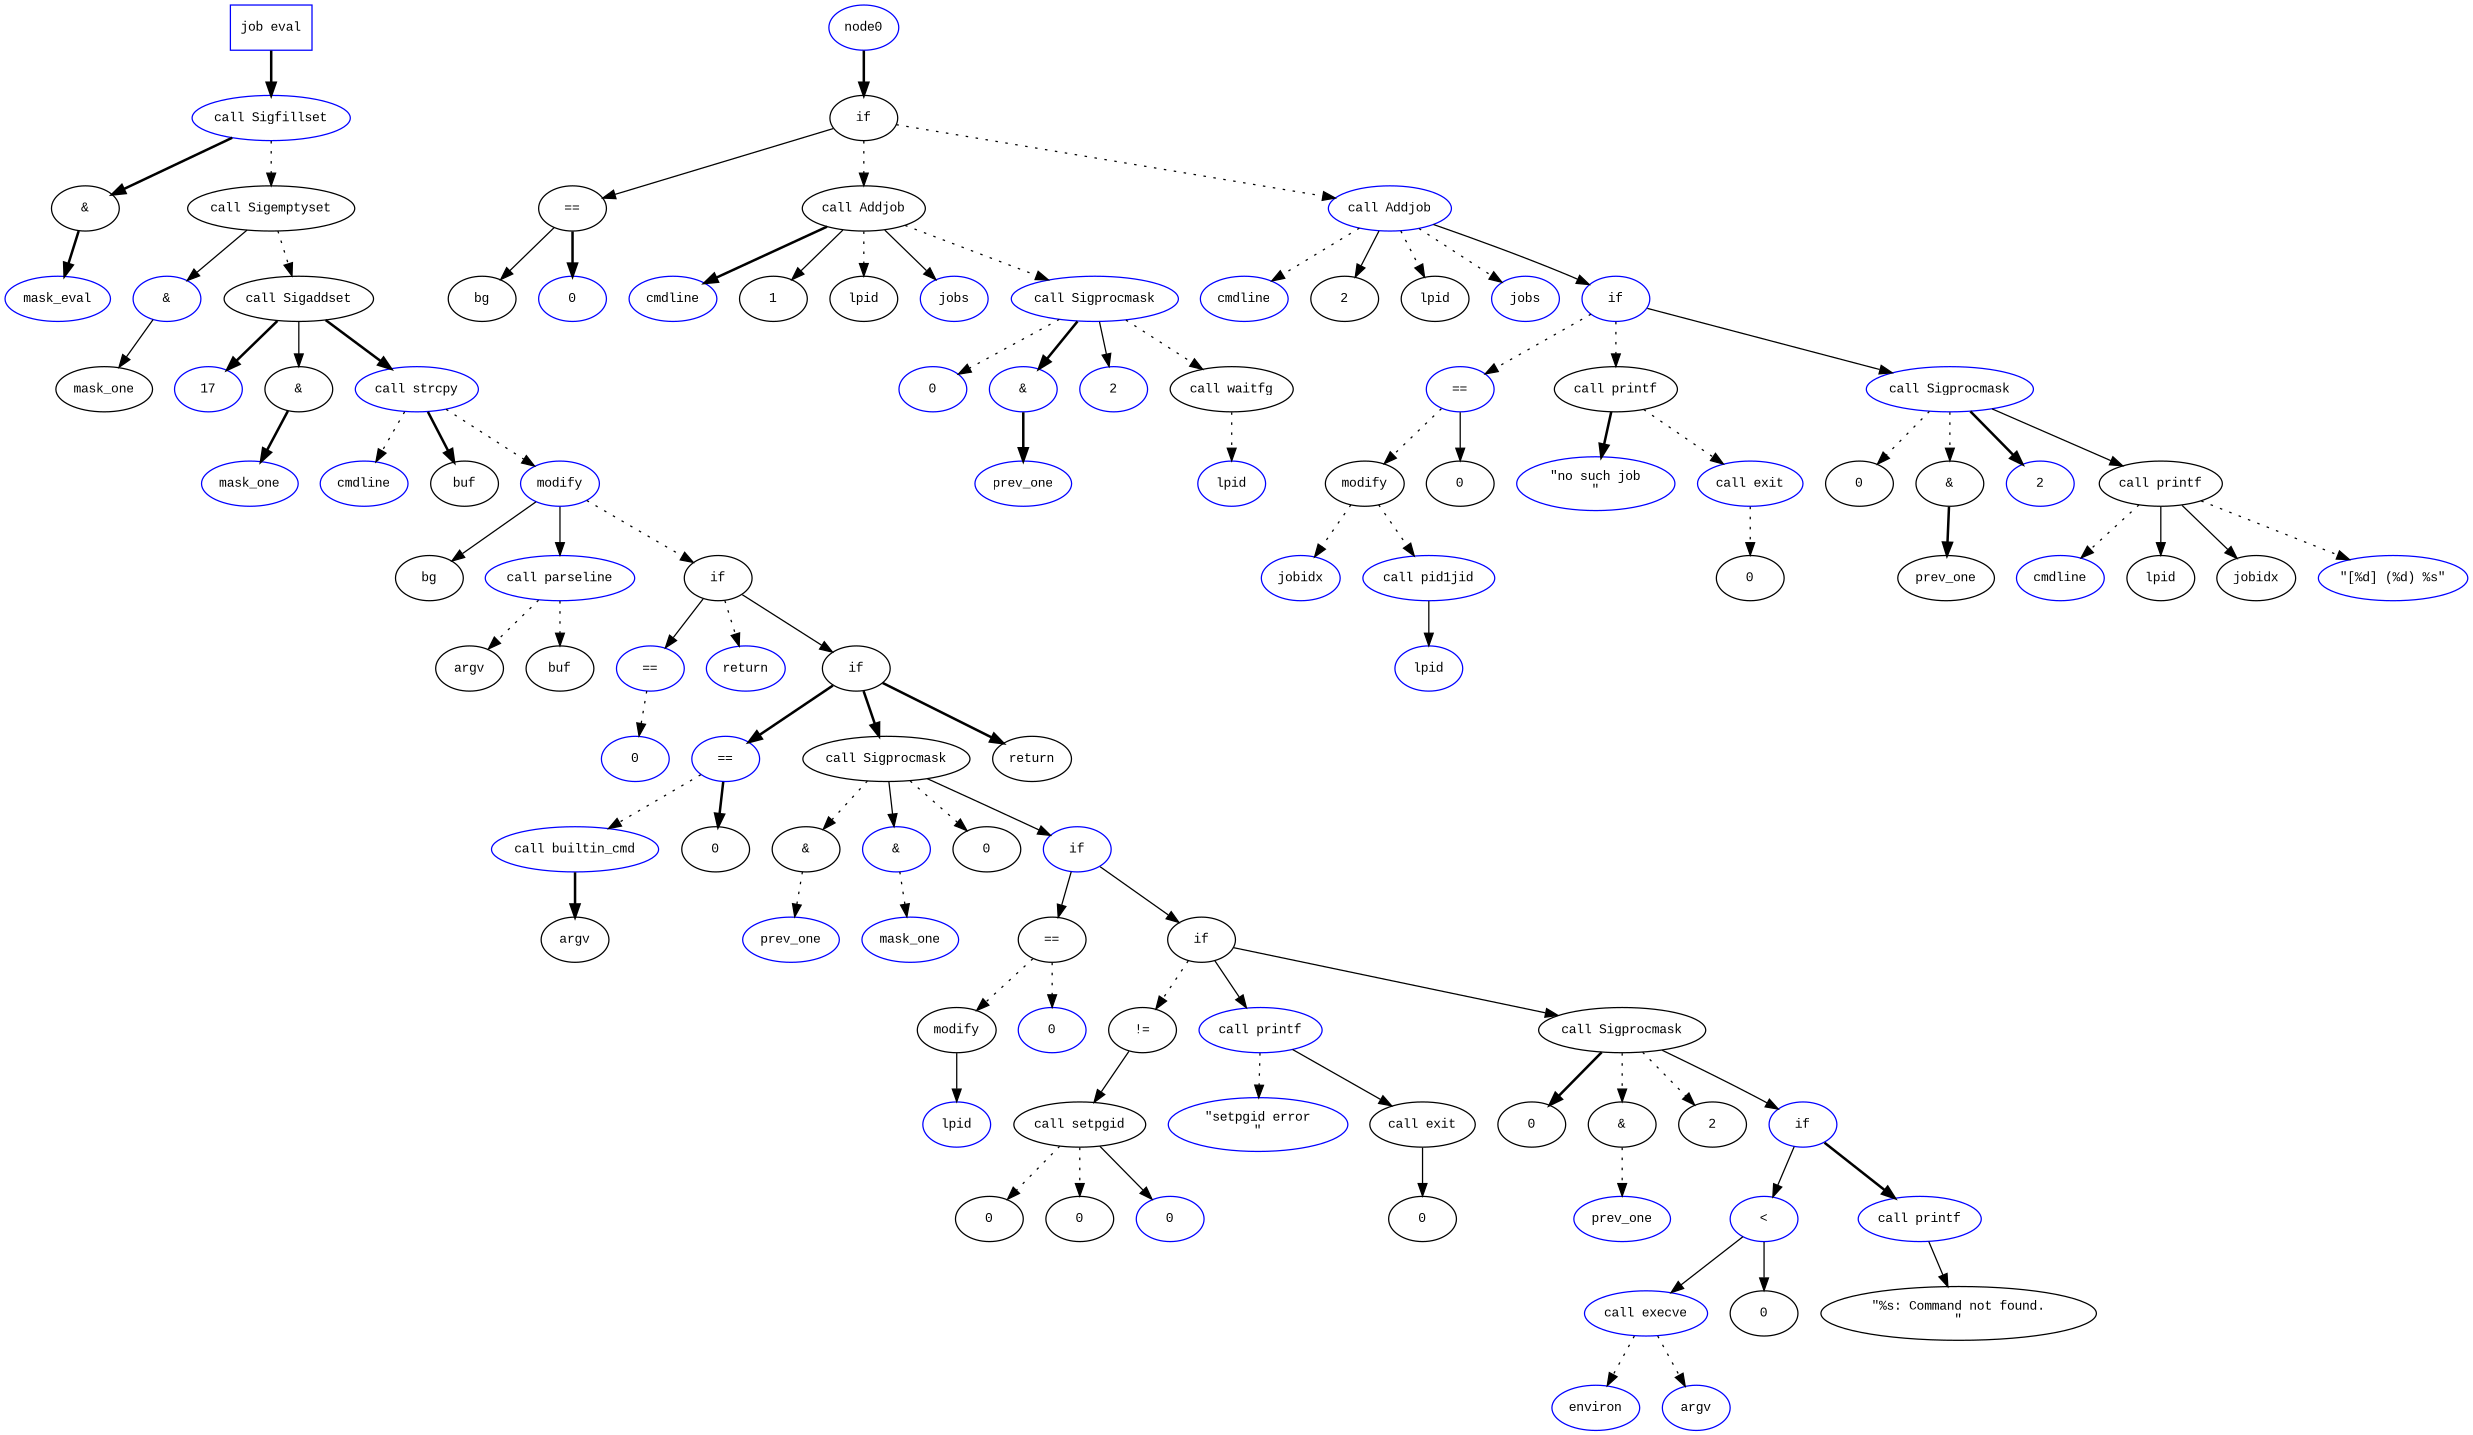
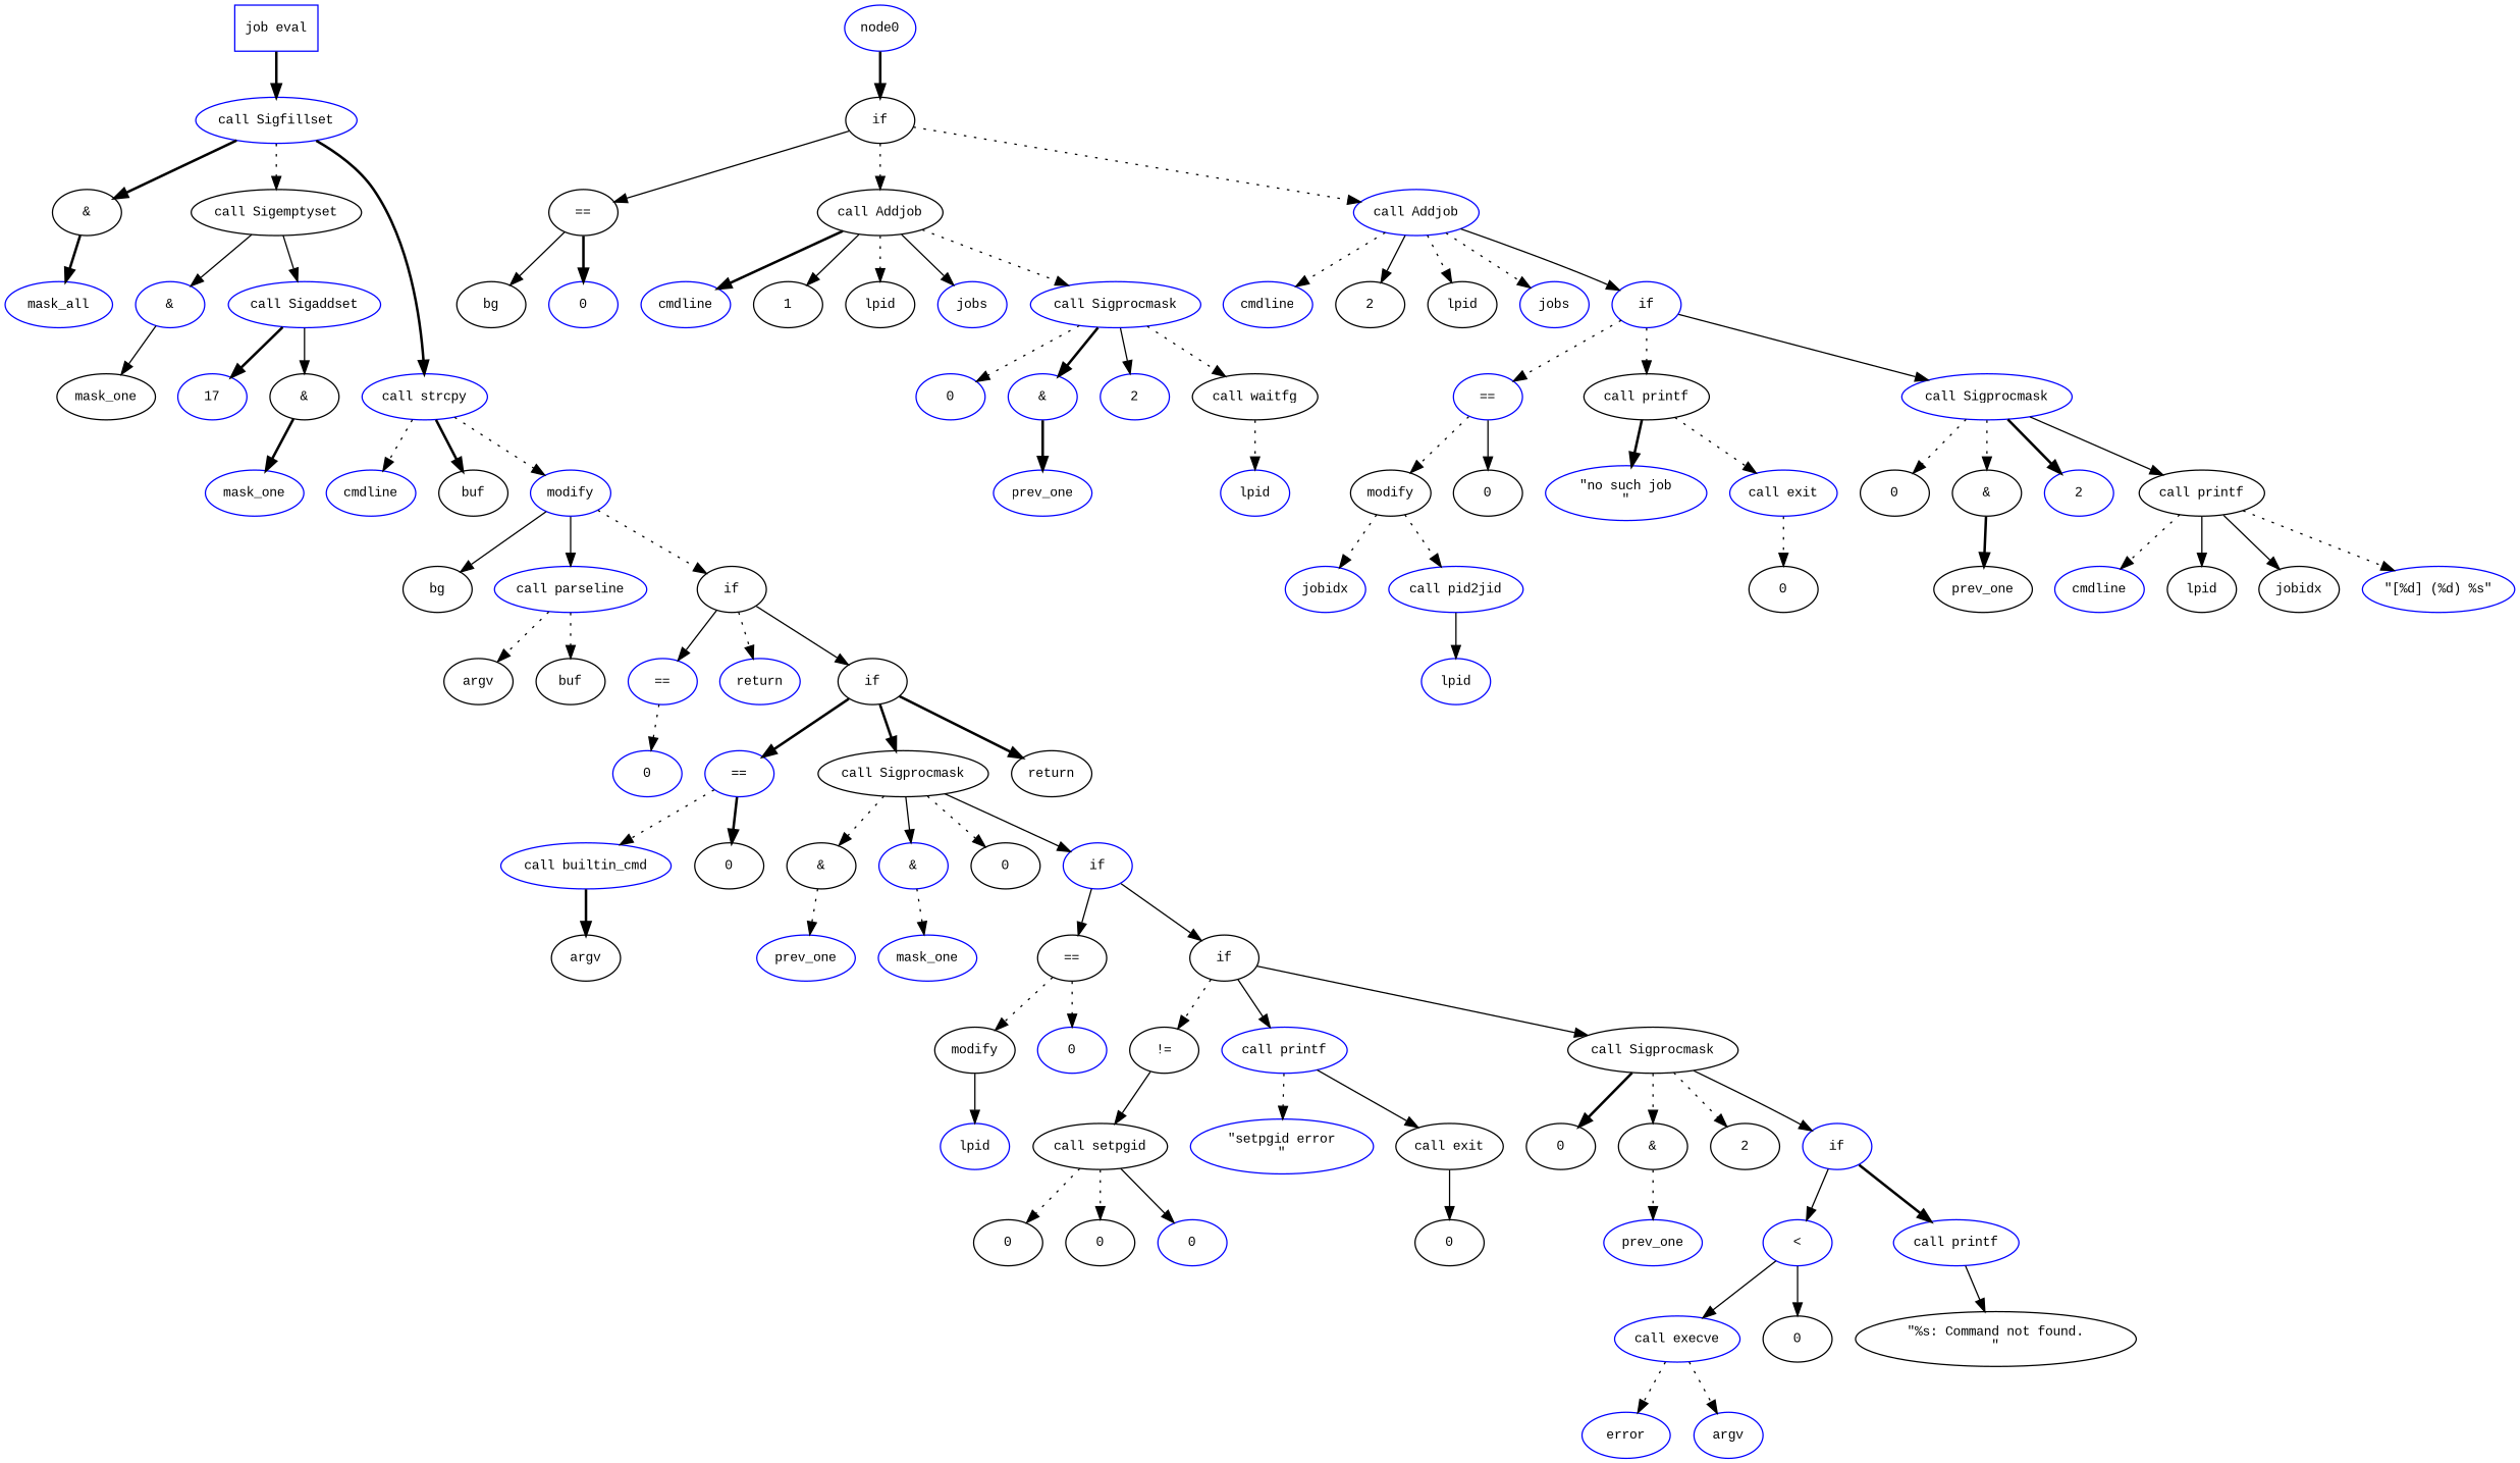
  digraph {
    fontname="Times New Roman"
    fontsize=10
    node [color=blue fontname="Courier New" fontsize=10 shape=ellipse]
    edge [fontname="Times New Roman" fontsize=10 style=dotted]
    n1 [label="job eval" shape=box]
    n2 [label="call Sigfillset"]
    n3 [color=black label="&"]
    n4 [color=black label="call Sigemptyset"]
-   n5 [label=mask_eval]
+   n5 [label=mask_all]
    n6 [label="&"]
-   n7 [color=black label="call Sigaddset"]
+   n7 [label="call Sigaddset"]
    n8 [color=black label=mask_one]
    n9 [label=17]
    n10 [color=black label="&"]
    n11 [label="call strcpy"]
    n12 [label=mask_one]
    n13 [label=cmdline]
    n14 [color=black label=buf]
    n15 [label=modify]
    n16 [color=black label=bg]
    n17 [label="call parseline"]
    n18 [color=black label=if]
    n19 [color=black label=argv]
    n20 [color=black label=buf]
    n21 [label="=="]
    n22 [label=return]
    n23 [color=black label=if]
    n24 [label=0]
    n25 [label="=="]
    n26 [color=black label="call Sigprocmask"]
    n27 [color=black label=return]
    n28 [label="call builtin_cmd"]
    n29 [color=black label=0]
    n30 [color=black label="&"]
    n31 [label="&"]
    n32 [color=black label=0]
    n33 [label=if]
    n34 [color=black label=argv]
    n35 [label=prev_one]
    n36 [label=mask_one]
    n37 [color=black label="=="]
    n38 [color=black label=if]
    n39 [color=black label=modify]
    n40 [label=0]
    n41 [color=black label="!="]
    n42 [label="call printf"]
    n43 [color=black label="call Sigprocmask"]
    n44 [label=lpid]
    n45 [color=black label="call setpgid"]
    n46 [label="\"setpgid error\n\""]
    n47 [color=black label="call exit"]
    n48 [color=black label=0]
    n49 [color=black label="&"]
    n50 [color=black label=2]
    n51 [label=if]
    n52 [color=black label=0]
    n53 [color=black label=0]
    n54 [label=0]
    n55 [color=black label=0]
    n56 [label=prev_one]
    n57 [label="<"]
    n58 [label="call printf"]
    n59 [label="call execve"]
    n60 [color=black label=0]
    n61 [color=black label="\"%s: Command not found.\n\""]
-   n62 [label=environ]
+   n62 [label=error]
    n63 [label=argv]
    n64 [color=black label=if]
    n65 [color=black label="=="]
    n66 [color=black label="call Addjob"]
    n67 [label="call Addjob"]
    n68 [color=black label=bg]
    n69 [label=0]
    n70 [label=cmdline]
    n71 [color=black label=1]
    n72 [color=black label=lpid]
    n73 [label=jobs]
    n74 [label="call Sigprocmask"]
    n75 [label=cmdline]
    n76 [color=black label=2]
    n77 [color=black label=lpid]
    n78 [label=jobs]
    n79 [label=if]
    node0 [shape=""]
    n81 [label=0]
    n82 [label="&"]
    n83 [label=2]
    n84 [color=black label="call waitfg"]
    n85 [label=prev_one]
    n86 [label=lpid]
    n87 [label="=="]
    n88 [color=black label="call printf"]
    n89 [label="call Sigprocmask"]
    n90 [color=black label=modify]
    n91 [color=black label=0]
    n92 [label="\"no such job\n\""]
    n93 [label="call exit"]
    n94 [color=black label=0]
    n95 [color=black label="&"]
    n96 [label=2]
    n97 [color=black label="call printf"]
    n98 [label=jobidx]
-   n99 [label="call pid1jid"]
+   n99 [label="call pid2jid"]
    n100 [label=lpid]
    n101 [color=black label=0]
    n102 [color=black label=prev_one]
    n103 [label=cmdline]
    n104 [color=black label=lpid]
    n105 [color=black label=jobidx]
    n106 [label="\"[%d] (%d) %s\""]
    n1 -> n2 [style=bold]
    n2 -> n3 [style=bold]
    n2 -> n4
    n3 -> n5 [style=bold]
    n4 -> n6 [style=solid]
-   n4 -> n7
+   n4 -> n7 [style=solid]
    n6 -> n8 [style=solid]
    n7 -> n9 [style=bold]
    n7 -> n10 [style=solid]
-   n7 -> n11 [style=bold]
+   n2 -> n11 [style=bold]
    n10 -> n12 [style=bold]
    n11 -> n13
    n11 -> n14 [style=bold]
    n11 -> n15
    n15 -> n16 [style=solid]
    n15 -> n17 [style=solid]
    n15 -> n18
    n17 -> n19
    n17 -> n20
    n18 -> n21 [style=solid]
    n18 -> n22
    n18 -> n23 [style=solid]
    n21 -> n24
    n23 -> n25 [style=bold]
    n23 -> n26 [style=bold]
    n23 -> n27 [style=bold]
    n25 -> n28
    n25 -> n29 [style=bold]
    n26 -> n30
    n26 -> n31 [style=solid]
    n26 -> n32
    n26 -> n33 [style=solid]
    n28 -> n34 [style=bold]
    n30 -> n35
    n31 -> n36
    n33 -> n37 [style=solid]
    n33 -> n38 [style=solid]
    n37 -> n39
    n37 -> n40
    n38 -> n41
    n38 -> n42 [style=solid]
    n38 -> n43 [style=solid]
    n39 -> n44 [style=solid]
    n41 -> n45 [style=solid]
    n42 -> n46
    n42 -> n47 [style=solid]
    n43 -> n48 [style=bold]
    n43 -> n49
    n43 -> n50
    n43 -> n51 [style=solid]
    n45 -> n52
    n45 -> n53
    n45 -> n54 [style=solid]
    n47 -> n55 [style=solid]
    n49 -> n56
    n51 -> n57 [style=solid]
    n51 -> n58 [style=bold]
    n57 -> n59 [style=solid]
    n57 -> n60 [style=solid]
    n58 -> n61 [style=solid]
    n59 -> n62
    n59 -> n63
    n64 -> n65 [style=solid]
    n64 -> n66
    n64 -> n67
    n65 -> n68 [style=solid]
    n65 -> n69 [style=bold]
    n66 -> n70 [style=bold]
    n66 -> n71 [style=solid]
    n66 -> n72
    n66 -> n73 [style=solid]
    n66 -> n74
    n67 -> n75
    n67 -> n76 [style=solid]
    n67 -> n77
    n67 -> n78
    n67 -> n79 [style=solid]
    n74 -> n81
    n74 -> n82 [style=bold]
    n74 -> n83 [style=solid]
    n74 -> n84
    n79 -> n87
    n79 -> n88
    n79 -> n89 [style=solid]
    node0 -> n64 [style=bold]
    n82 -> n85 [style=bold]
    n84 -> n86
    n87 -> n90
    n87 -> n91 [style=solid]
    n88 -> n92 [style=bold]
    n88 -> n93
    n89 -> n94
    n89 -> n95
    n89 -> n96 [style=bold]
    n89 -> n97 [style=solid]
    n90 -> n98
    n90 -> n99
    n93 -> n101
    n95 -> n102 [style=bold]
    n97 -> n103
    n97 -> n104 [style=solid]
    n97 -> n105 [style=solid]
    n97 -> n106
    n99 -> n100 [style=solid]
  }
